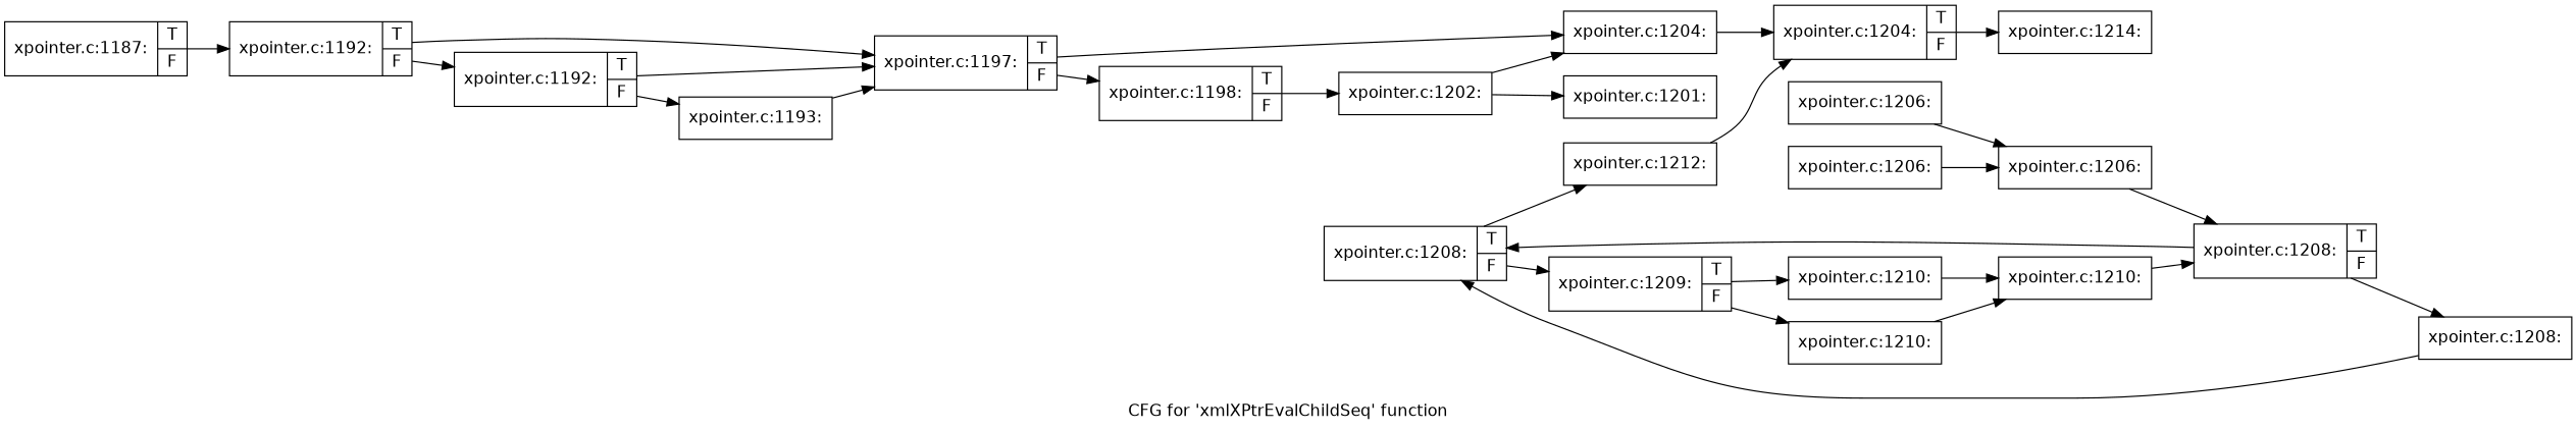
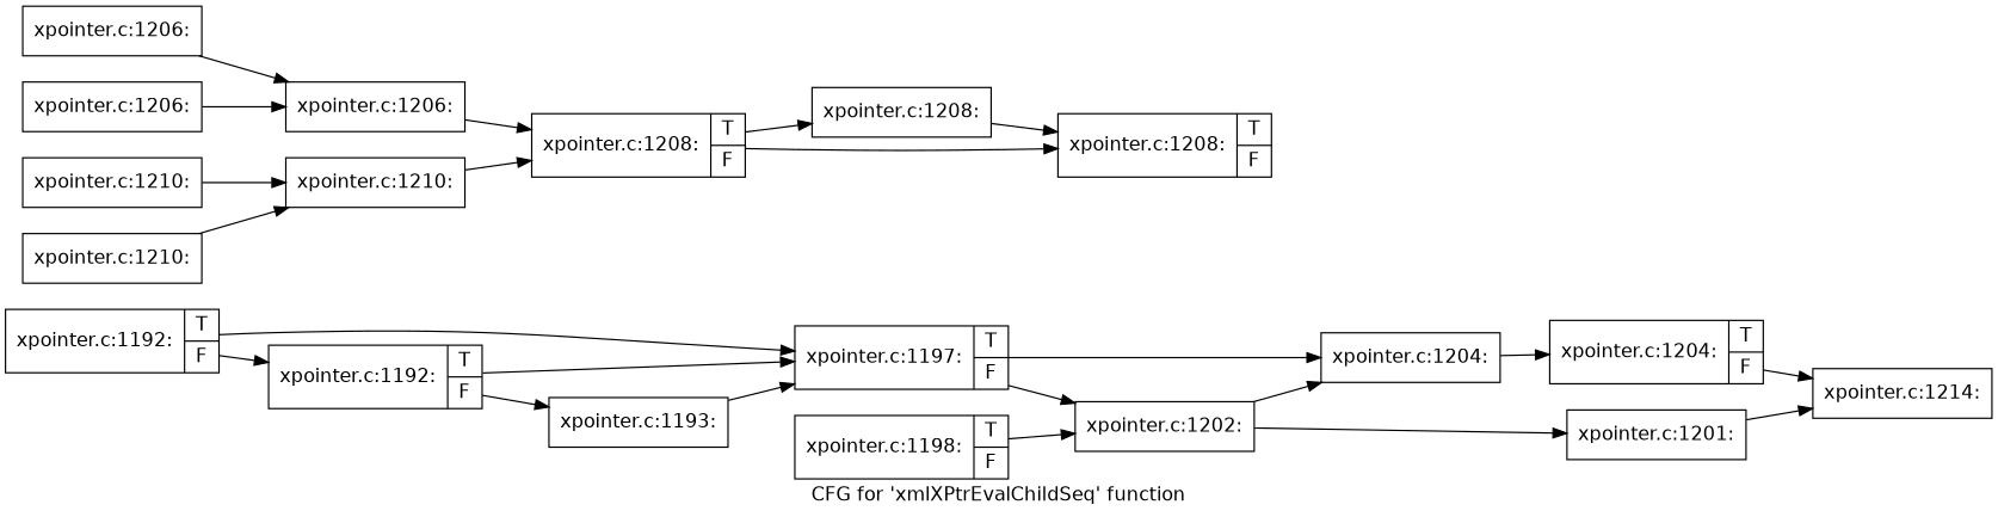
  digraph {
    fontname="DejaVu Sans"
    label="CFG for 'xmlXPtrEvalChildSeq' function"
    rankdir=LR
    node [fontname="DejaVu Sans" shape=record]
    edge [fontname="DejaVu Sans"]
-   n1 [label="{xpointer.c:1187:|{<s0>T|<s1>F}}"]
    n2 [label="{xpointer.c:1192:|{<s0>T|<s1>F}}"]
    n3 [label="{xpointer.c:1197:|{<s0>T|<s1>F}}"]
    n4 [label="{xpointer.c:1192:|{<s0>T|<s1>F}}"]
    n5 [label="{xpointer.c:1198:|{<s0>T|<s1>F}}"]
    n6 [label="{xpointer.c:1204:}"]
    n7 [label="{xpointer.c:1193:}"]
    n8 [label="{xpointer.c:1202:}"]
    n9 [label="{xpointer.c:1204:|{<s0>T|<s1>F}}"]
    n10 [label="{xpointer.c:1201:}"]
    n11 [label="{xpointer.c:1214:}"]
    n12 [label="{xpointer.c:1206:}"]
    n13 [label="{xpointer.c:1206:}"]
    n14 [label="{xpointer.c:1206:}"]
    n15 [label="{xpointer.c:1208:|{<s0>T|<s1>F}}"]
    n16 [label="{xpointer.c:1208:}"]
    n17 [label="{xpointer.c:1208:|{<s0>T|<s1>F}}"]
-   n18 [label="{xpointer.c:1209:|{<s0>T|<s1>F}}"]
-   n19 [label="{xpointer.c:1212:}"]
    n20 [label="{xpointer.c:1210:}"]
    n21 [label="{xpointer.c:1210:}"]
    n22 [label="{xpointer.c:1210:}"]
-   n1 -> n2
    n2 -> n3
    n2 -> n4
-   n3 -> n5
+   n3 -> n8
    n3 -> n6
    n4 -> n3
    n4 -> n7
    n5 -> n8
    n6 -> n9
    n7 -> n3
    n8 -> n6
    n8 -> n10
    n9 -> n11
+   n10 -> n11
    n12 -> n13
    n13 -> n15
    n14 -> n13
    n15 -> n16
    n15 -> n17
    n16 -> n17
-   n17 -> n18
-   n17 -> n19
-   n18 -> n20
-   n18 -> n21
-   n19 -> n9
    n20 -> n22
    n21 -> n22
    n22 -> n15
  }
